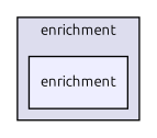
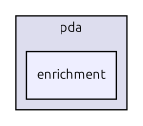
  digraph {
    compound=true
    fontname=Ubuntu
    n1 [fillcolor="#eeeeff" fontname=Ubuntu fontsize=10 label=enrichment pencolor=black shape=box style=filled]
    subgraph cluster_1 {
      bgcolor="#ddddee"
      fontsize=10
-     label=enrichment
+     label=pda
      pencolor=black
      n1
    }
  }
